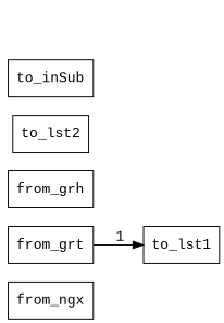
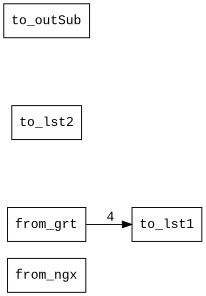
  digraph {
    rankdir=LR
    fontname="Liberation Mono"
    node [fillcolor=white shape=box style=filled fontname="Liberation Mono"]
    n1 [label=<from_ngx>]
    n2 [label=<from_grt>]
    n3 [label=<to_lst1>]
-   n4 [label=<from_grh>]
    n5 [label=<to_lst2>]
-   n6 [label=<to_inSub>]
-   n2 -> n3 [label=1 fontname="Liberation Mono"]
+   n7 [label=<to_outSub>]
+   n2 -> n3 [label=4 fontname="Liberation Mono"]
  }
